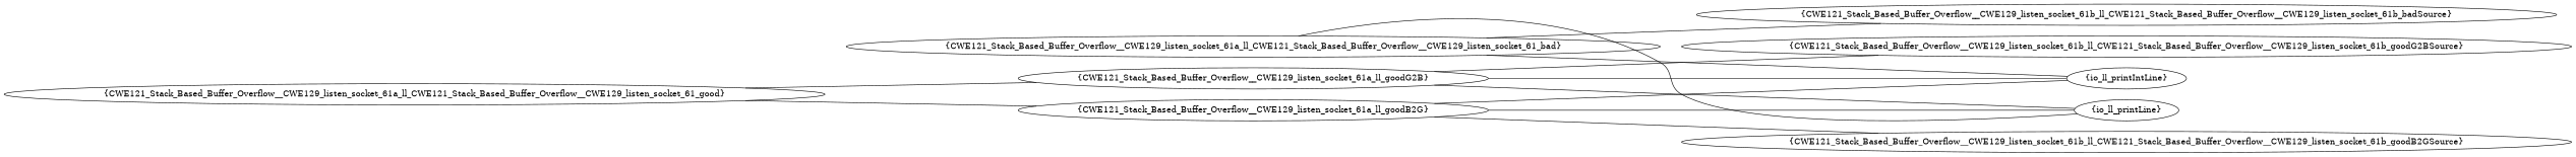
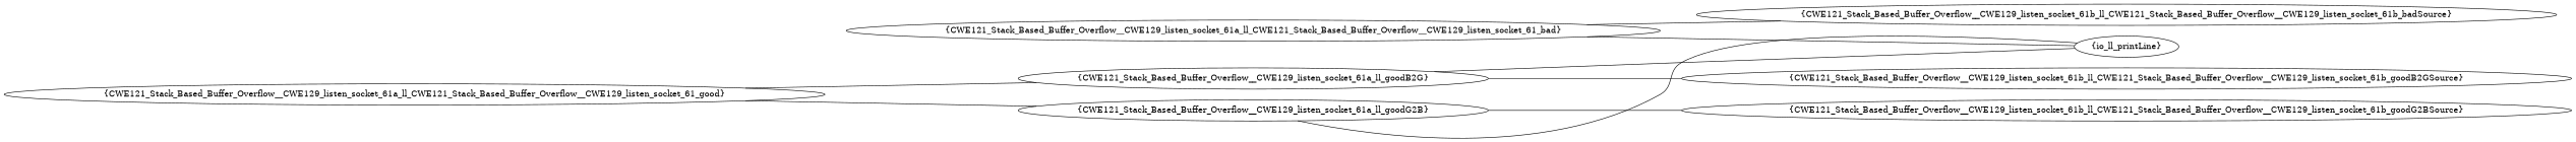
  graph {
    rankdir=LR
    n1 [label="{CWE121_Stack_Based_Buffer_Overflow__CWE129_listen_socket_61a_ll_CWE121_Stack_Based_Buffer_Overflow__CWE129_listen_socket_61_bad}"]
    n2 [label="{CWE121_Stack_Based_Buffer_Overflow__CWE129_listen_socket_61b_ll_CWE121_Stack_Based_Buffer_Overflow__CWE129_listen_socket_61b_badSource}"]
-   n3 [label="{io_ll_printIntLine}"]
    n4 [label="{io_ll_printLine}"]
    n5 [label="{CWE121_Stack_Based_Buffer_Overflow__CWE129_listen_socket_61a_ll_CWE121_Stack_Based_Buffer_Overflow__CWE129_listen_socket_61_good}"]
    n6 [label="{CWE121_Stack_Based_Buffer_Overflow__CWE129_listen_socket_61a_ll_goodG2B}"]
    n7 [label="{CWE121_Stack_Based_Buffer_Overflow__CWE129_listen_socket_61a_ll_goodB2G}"]
    n8 [label="{CWE121_Stack_Based_Buffer_Overflow__CWE129_listen_socket_61b_ll_CWE121_Stack_Based_Buffer_Overflow__CWE129_listen_socket_61b_goodG2BSource}"]
    n9 [label="{CWE121_Stack_Based_Buffer_Overflow__CWE129_listen_socket_61b_ll_CWE121_Stack_Based_Buffer_Overflow__CWE129_listen_socket_61b_goodB2GSource}"]
    n1 -- n2
-   n1 -- n3
    n1 -- n4
    n5 -- n6
    n5 -- n7
-   n6 -- n3
    n6 -- n4
    n6 -- n8
-   n7 -- n3
    n7 -- n4
    n7 -- n9
  }
